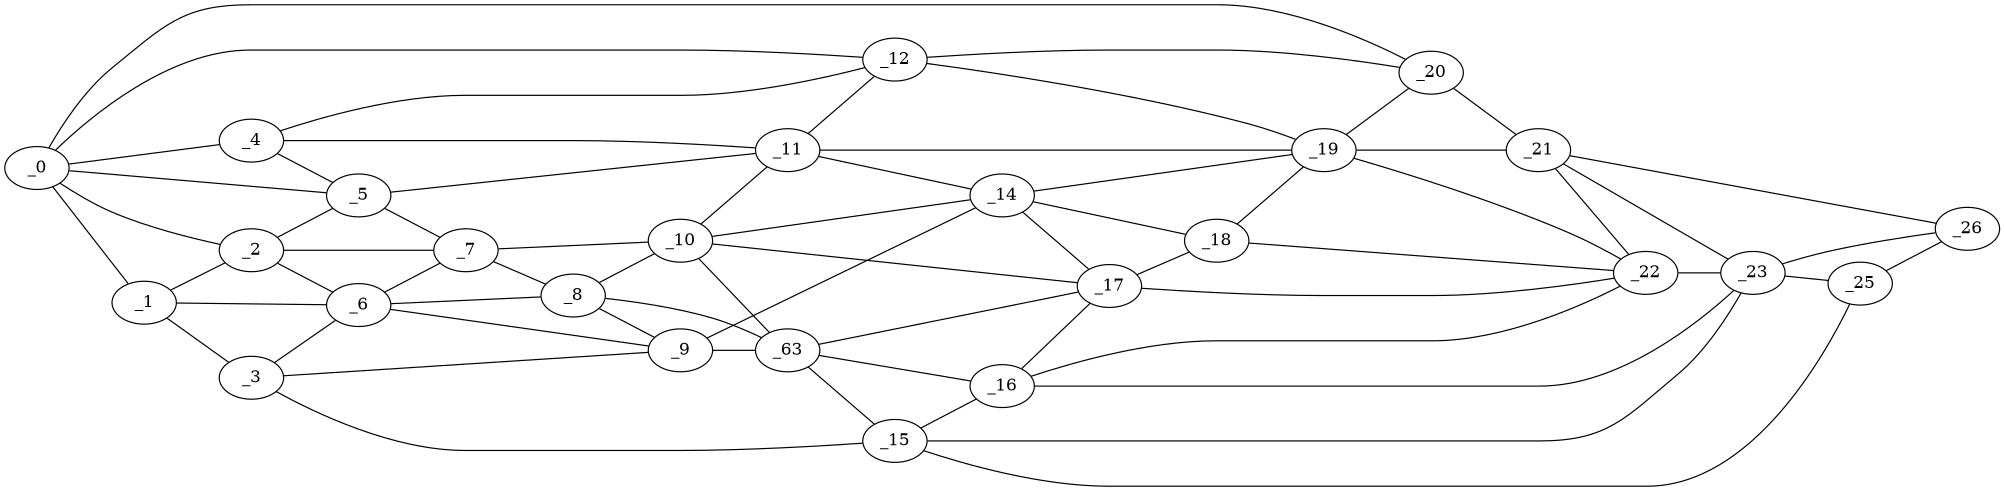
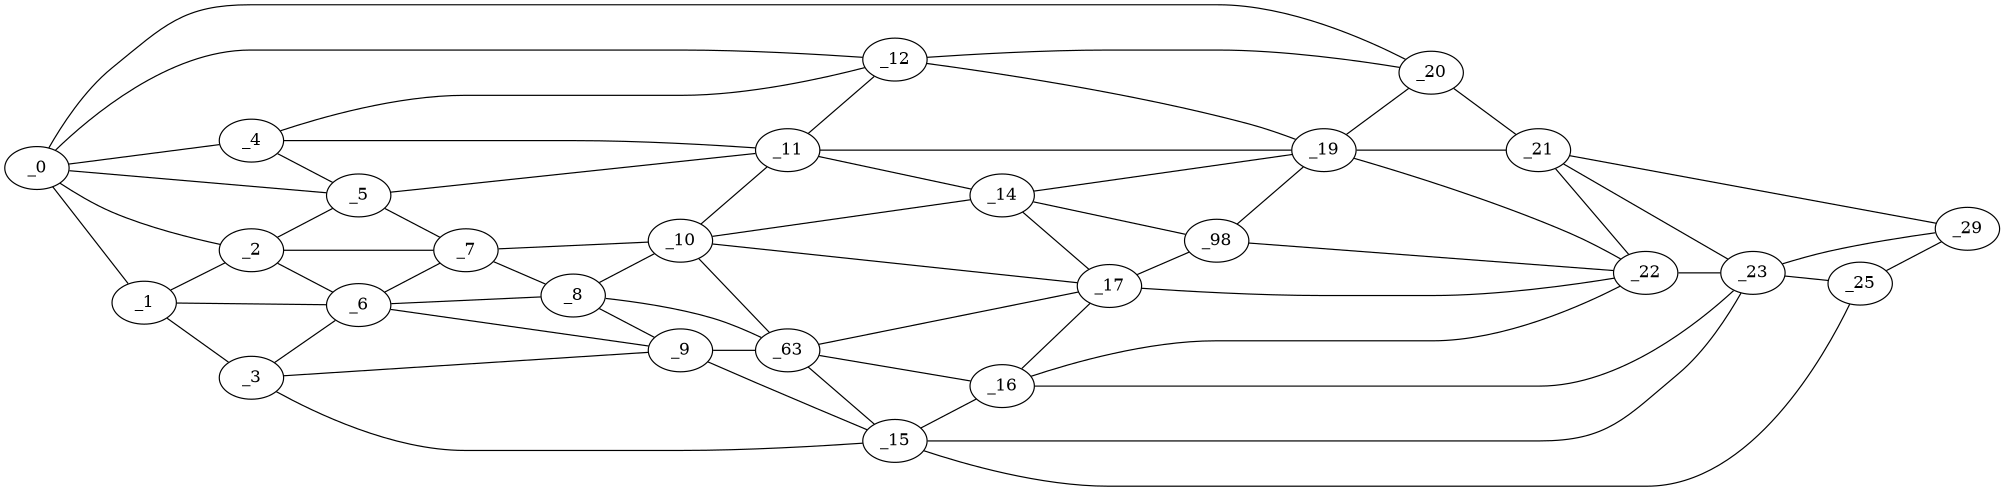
  graph {
    rankdir=LR
    node [x=51 y=54]
    edge [valence=2]
    _0 [x=4 y=85]
    _1 [x=5 y=41]
    _2 [x=9 y=62]
    _4 [x=14 y=87]
    _5 [x=17 y=71]
    _12 [y=97]
    _20 [x=66 y=101]
    _3 [x=12 y=29]
    _6 [x=21 y=49]
    _7 [x=21]
    _11 [y=81]
    _19 [x=66 y=79]
    _21 [x=80 y=95]
    _9 [x=32 y=36]
    _15 [x=62 y=34]
    _8 [x=31 y=47]
    _10 [y=52]
    _14 [x=61 y=66]
    _22 [x=87 y=63]
    _23 [x=94 y=60]
-   _26 [x=119 y=68]
+   _26 [x=119 y=68 label=_29]
    n22 [label=_63 x=53 y=48]
    _16 [x=62 y=44]
    _25 [x=116 y=46]
    _17 [x=65]
-   _18 [x=66 y=61]
+   _18 [x=66 y=61 label=_98]
    _0 -- _1 [valence=1]
    _0 -- _2 [valence=1]
    _0 -- _4
    _0 -- _5 [valence=1]
    _0 -- _12 [valence=1]
    _0 -- _20 [valence=1]
    _1 -- _2
    _1 -- _3 [valence=1]
    _1 -- _6 [valence=1]
    _2 -- _5
    _2 -- _6
    _2 -- _7
    _4 -- _5
    _4 -- _12
    _4 -- _11
    _5 -- _7 [valence=1]
    _5 -- _11 [valence=1]
    _12 -- _20
    _12 -- _19
    _20 -- _21 [valence=1]
    _3 -- _6 [valence=1]
    _3 -- _9
    _3 -- _15 [valence=1]
    _6 -- _7 [valence=1]
    _6 -- _9 [valence=1]
    _6 -- _8
    _7 -- _8 [valence=1]
    _7 -- _10 [valence=1]
    _11 -- _12
    _11 -- _19 [valence=1]
    _11 -- _14 [valence=1]
    _19 -- _20
    _19 -- _21
    _19 -- _22
    _21 -- _22 [valence=1]
    _21 -- _23
    _21 -- _26 [valence=1]
-   _9 -- _14
+   _9 -- _15
    _9 -- n22
    _15 -- _23 [valence=1]
    _15 -- _16
    _15 -- _25 [valence=1]
    _8 -- _9
    _8 -- _10 [valence=1]
    _8 -- n22 [valence=1]
    _10 -- _11
    _10 -- _14 [valence=1]
    _10 -- n22
    _10 -- _17 [valence=1]
    _14 -- _19
    _14 -- _17
    _14 -- _18 [valence=1]
    _22 -- _23
    _23 -- _26
    _23 -- _25
    n22 -- _15
    n22 -- _16 [valence=1]
    n22 -- _17
    _16 -- _22 [valence=1]
    _16 -- _23 [valence=1]
    _16 -- _17
    _25 -- _26 [valence=1]
    _17 -- _22
    _17 -- _18 [valence=1]
    _18 -- _19
    _18 -- _22
  }
